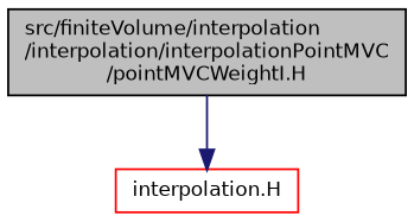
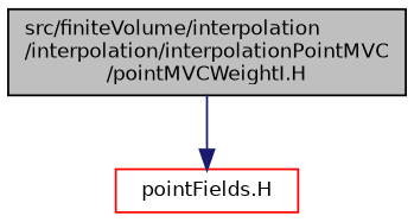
  digraph {
    fontname="DejaVu Sans"
    node [fontname="DejaVu Sans" fontsize=10 shape=record]
    n1 [color=black fillcolor=grey75 fontcolor=black height=0.2 label="src/finiteVolume/interpolation\l/interpolation/interpolationPointMVC\l/pointMVCWeightI.H" style=filled width=0.4]
-   n2 [color=red height=0.2 label="interpolation.H" width=0.4]
+   n2 [color=red height=0.2 label="pointFields.H" width=0.4]
    n1 -> n2 [color=midnightblue fontname="DejaVu Sans" fontsize=10 labelfontname=Helvetica labelfontsize=10 style=solid]
  }
